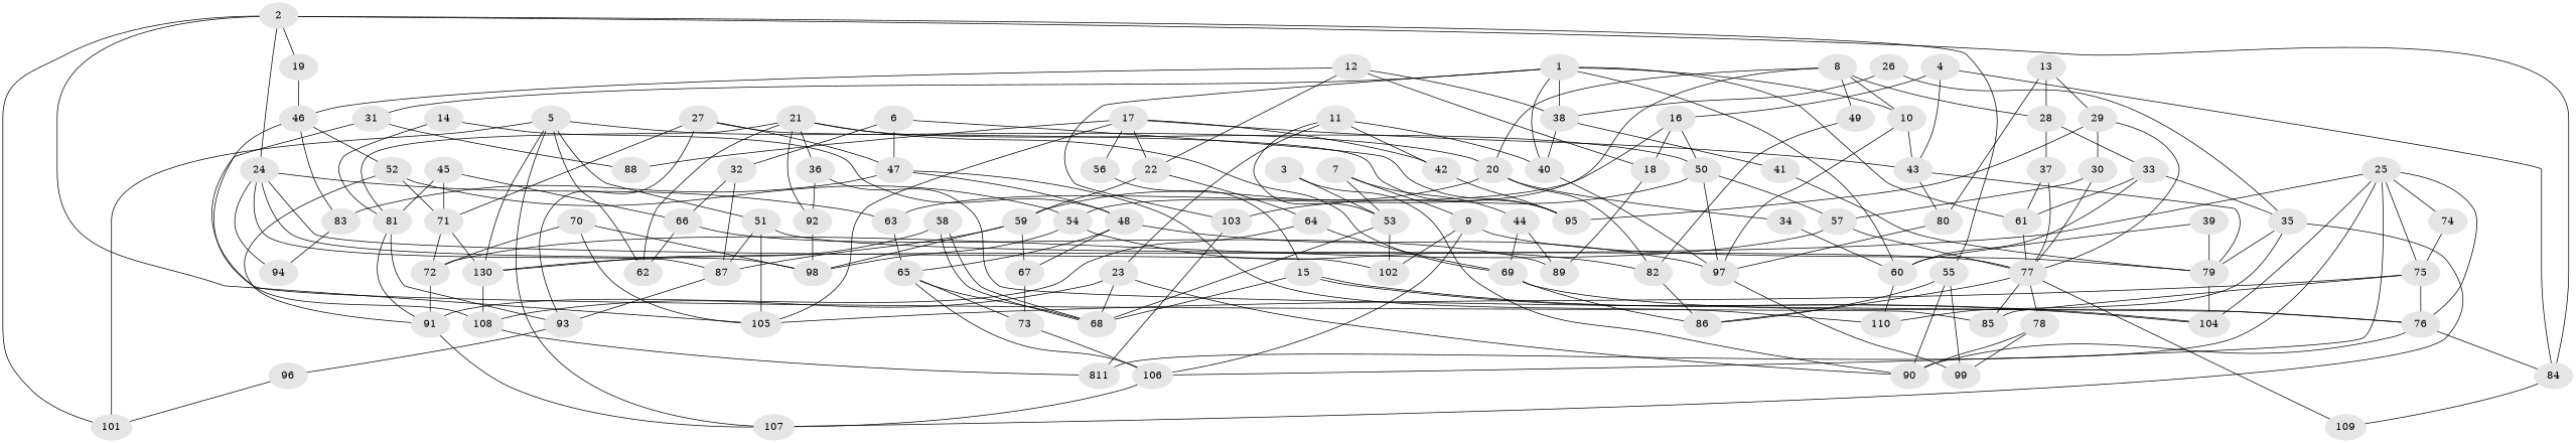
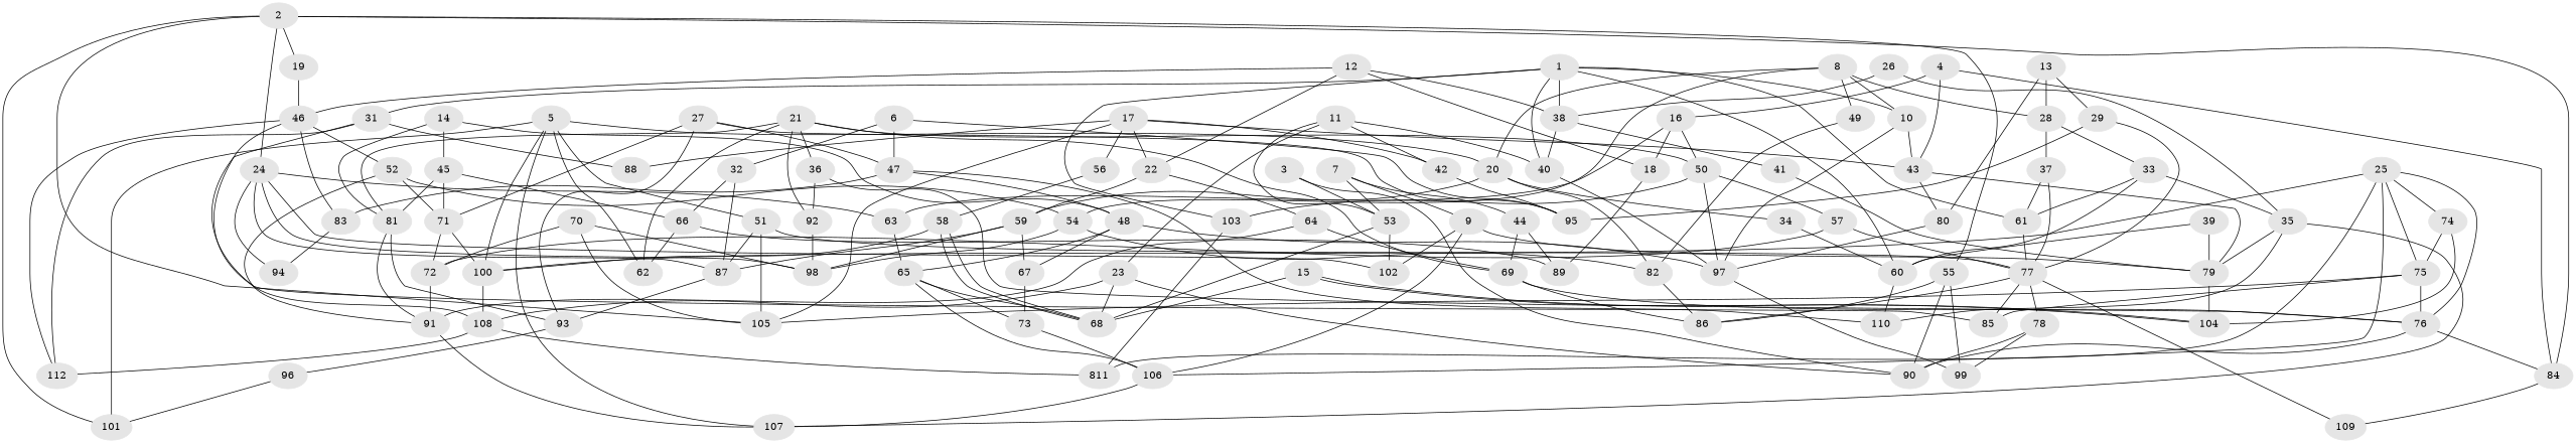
  graph {
    node [color=gray90 style=filled]
    1
    10
    31
    38
    40
    60
    61
    103
    43
    97
    88
    108
+   112
    41
    110
    77
    n17 [label=811]
    2
    19
    24
    55
    84
    101
    105
    46
    102
    63
    87
    94
    98
    90
    86
    99
    109
    3
    53
    68
    4
    16
    18
    50
    79
    80
    5
    20
    51
    62
-   100 [label=130]
+   100
    107
    34
    59
    82
    6
    32
    47
    95
    66
    48
    83
    7
    9
    44
    106
    89
    69
    8
    28
    49
    54
    33
    37
    104
    11
    23
    42
    12
    22
    64
    52
    85
    13
    29
-   30
    14
    45
    81
    71
    65
    67
    93
    91
    15
    57
    17
    56
    58
    21
    36
    92
    76
    25
    74
    75
    26
    35
    27
    72
    96
    78
    39
    73
    70
    1 -- 10
    1 -- 31
    1 -- 38
    1 -- 40
    1 -- 60
    1 -- 61
    1 -- 103
    10 -- 43
    10 -- 97
    31 -- 88
    31 -- 108
+   31 -- 112
    38 -- 40
    38 -- 41
    40 -- 97
    60 -- 110
    61 -- 77
    103 -- n17
    43 -- 79
    43 -- 80
    97 -- 99
+   108 -- 112
    108 -- n17
    41 -- 79
    77 -- 86
    77 -- 109
    77 -- 85
    77 -- 78
    2 -- 19
    2 -- 24
    2 -- 55
    2 -- 84
    2 -- 101
    2 -- 105
    19 -- 46
    24 -- 102
    24 -- 63
    24 -- 87
    24 -- 94
    24 -- 98
    55 -- 90
    55 -- 86
    55 -- 99
    84 -- 109
+   46 -- 112
    46 -- 83
    46 -- 52
    46 -- 85
    63 -- 65
    87 -- 93
    3 -- 90
    3 -- 53
    53 -- 102
    53 -- 68
    4 -- 43
    4 -- 84
    4 -- 16
    16 -- 63
    16 -- 18
    16 -- 50
    18 -- 89
    50 -- 103
    50 -- 97
    50 -- 57
    79 -- 104
    80 -- 97
    5 -- 101
    5 -- 20
    5 -- 51
    5 -- 62
    5 -- 100
    5 -- 107
    20 -- 34
    20 -- 59
    20 -- 82
    51 -- 77
    51 -- 105
    51 -- 87
    100 -- 108
    34 -- 60
    59 -- 87
    59 -- 98
    59 -- 67
    82 -- 86
    6 -- 32
    6 -- 47
    6 -- 95
    32 -- 87
    32 -- 66
    47 -- 110
    47 -- 48
    47 -- 83
    66 -- 62
    66 -- 89
    48 -- 97
    48 -- 65
    48 -- 67
    83 -- 94
    7 -- 53
    7 -- 9
    7 -- 44
    9 -- 102
    9 -- 79
    9 -- 106
    44 -- 89
    44 -- 69
    106 -- 107
    69 -- 86
    69 -- 76
    8 -- 10
    8 -- 20
    8 -- 28
    8 -- 49
    8 -- 54
    28 -- 33
    28 -- 37
    49 -- 82
    54 -- 98
    54 -- 82
    33 -- 60
    33 -- 61
    33 -- 35
    37 -- 61
    37 -- 77
    11 -- 40
    11 -- 53
    11 -- 23
    11 -- 42
    23 -- 108
    23 -- 90
    23 -- 68
    42 -- 95
    12 -- 38
    12 -- 46
    12 -- 18
    12 -- 22
    22 -- 59
    22 -- 64
    64 -- 69
    64 -- 91
    52 -- 54
    52 -- 71
    52 -- 91
    13 -- 80
    13 -- 28
    13 -- 29
    29 -- 77
    29 -- 95
-   29 -- 30
-   30 -- 77
-   30 -- 57
    14 -- 48
+   14 -- 45
    14 -- 81
    45 -- 66
    45 -- 81
    45 -- 71
    81 -- 93
    81 -- 91
    71 -- 100
    71 -- 72
    65 -- 68
    65 -- 106
    65 -- 73
    67 -- 73
    93 -- 96
    91 -- 107
    15 -- 68
    15 -- 104
    15 -- 104
    57 -- 77
    57 -- 72
    17 -- 43
    17 -- 88
    17 -- 105
    17 -- 42
    17 -- 22
    17 -- 56
-   56 -- 15
+   56 -- 58
    58 -- 68
    58 -- 68
    58 -- 100
    21 -- 50
    21 -- 62
    21 -- 69
    21 -- 81
    21 -- 36
    21 -- 92
    36 -- 92
    36 -- 76
    92 -- 98
    76 -- 84
    76 -- 90
    25 -- n17
    25 -- 100
    25 -- 106
-   25 -- 104
+   74 -- 104
    25 -- 76
    25 -- 74
    25 -- 75
    74 -- 75
    75 -- 105
    75 -- 85
    75 -- 76
    26 -- 38
    26 -- 35
    35 -- 110
    35 -- 79
    35 -- 107
    27 -- 47
    27 -- 95
    27 -- 71
    27 -- 93
    72 -- 91
    96 -- 101
    78 -- 90
    78 -- 99
    39 -- 60
    39 -- 79
    73 -- 106
    70 -- 105
    70 -- 98
    70 -- 72
  }
